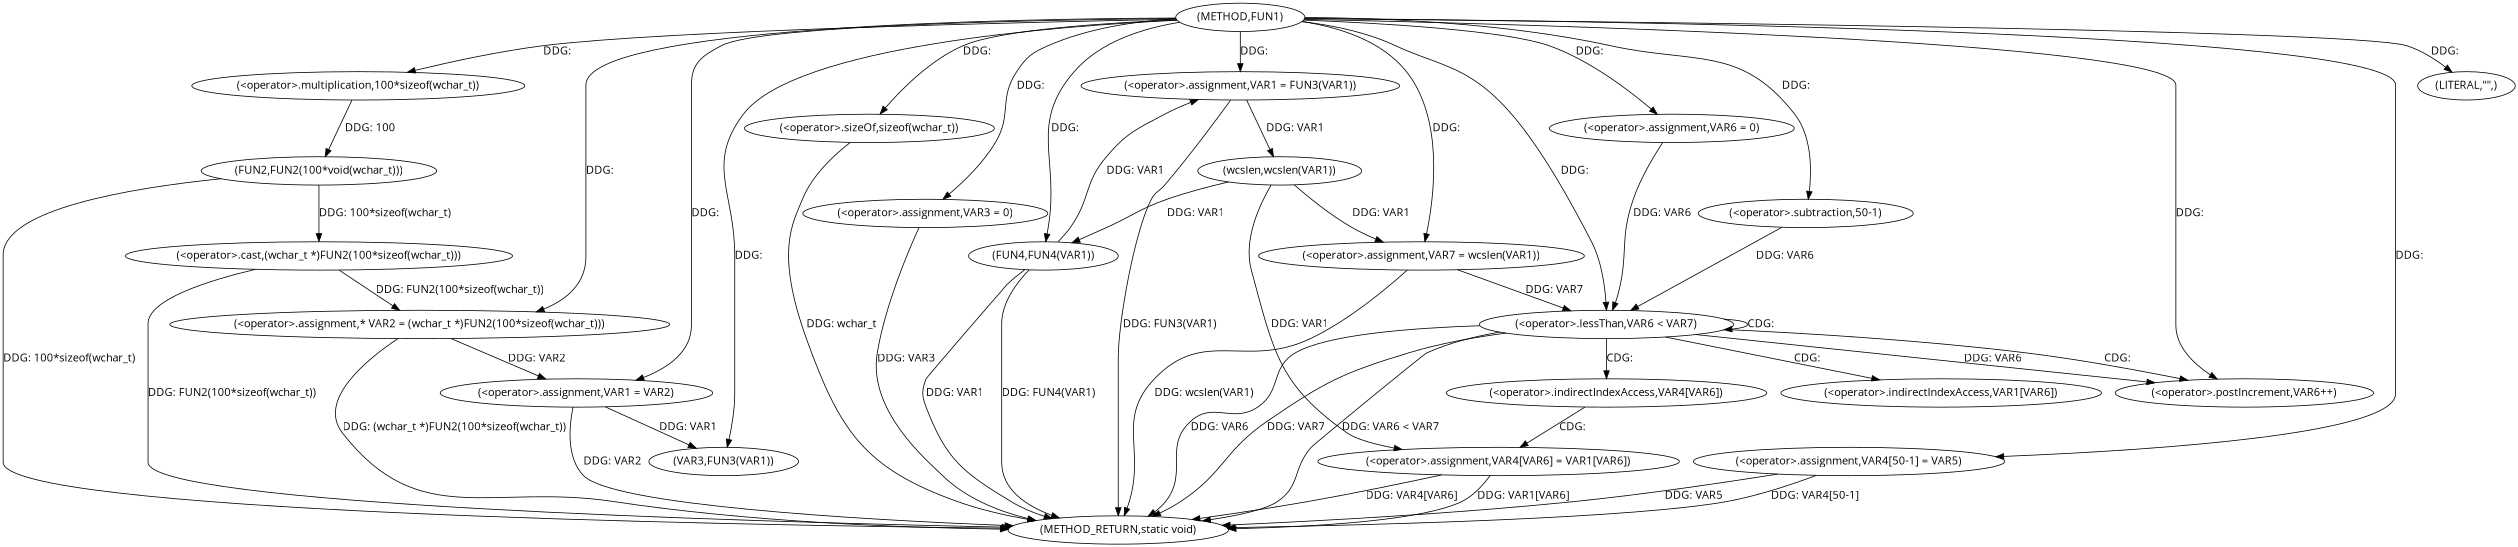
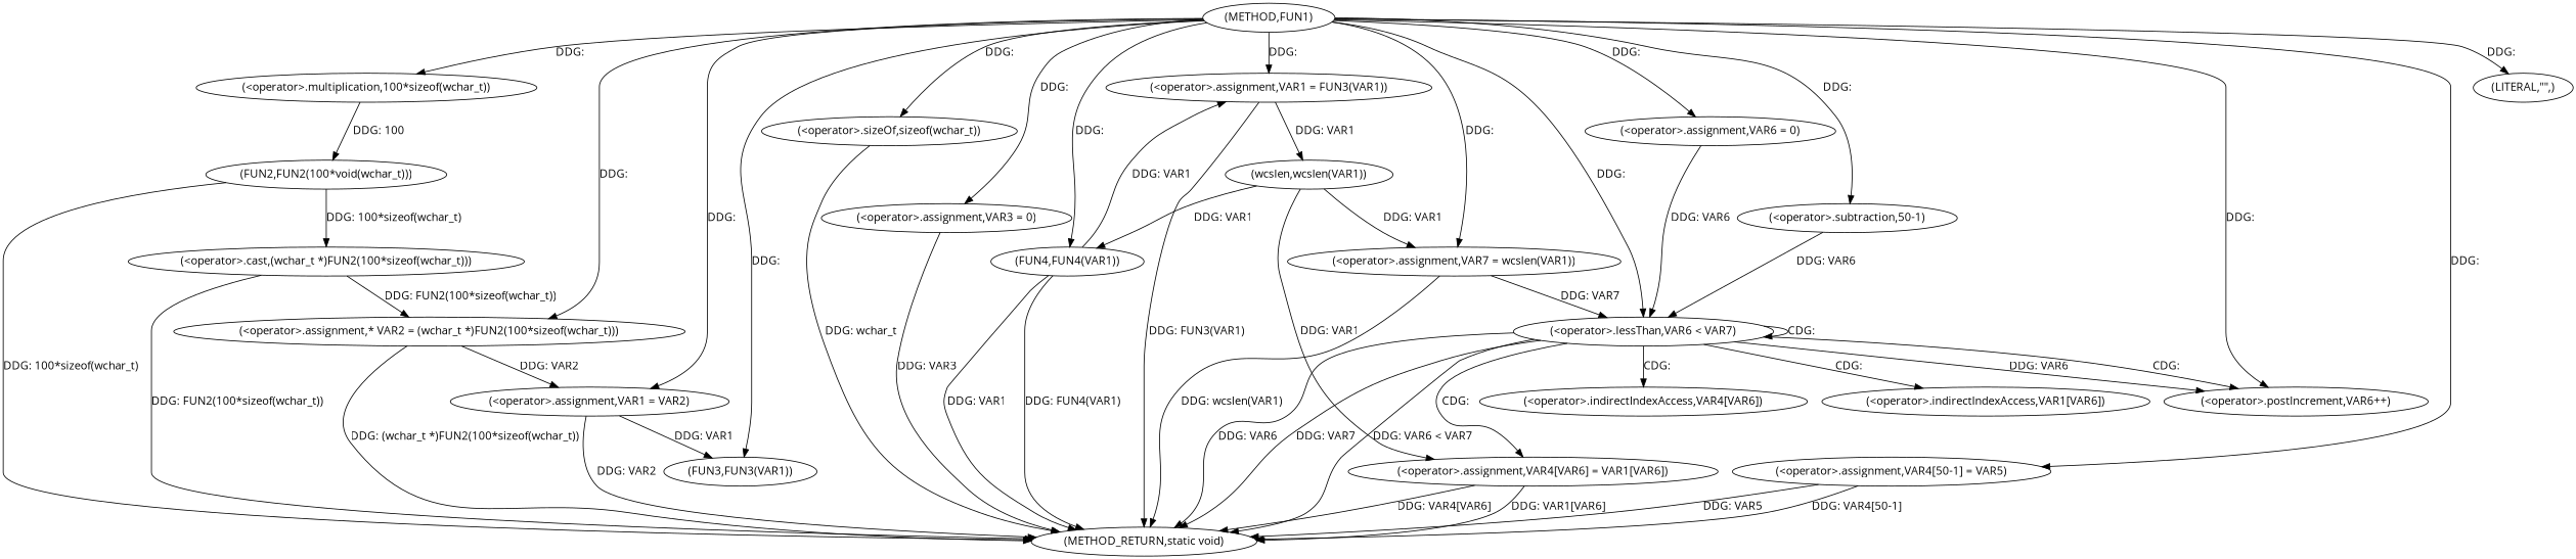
  digraph {
    fontname="Open Sans"
    node [fontname="Open Sans"]
    edge [fontname="Open Sans"]
    n1 [label="(METHOD,FUN1)"]
    n2 [label="(<operator>.assignment,* VAR2 = (wchar_t *)FUN2(100*sizeof(wchar_t)))"]
    n3 [label="(<operator>.multiplication,100*sizeof(wchar_t))"]
    n4 [label="(<operator>.sizeOf,sizeof(wchar_t))"]
    n5 [label="(<operator>.assignment,VAR1 = VAR2)"]
    n6 [label="(<operator>.assignment,VAR3 = 0)"]
    n7 [label="(<operator>.assignment,VAR1 = FUN3(VAR1))"]
-   n8 [label="(VAR3,FUN3(VAR1))"]
+   n8 [label="(FUN3,FUN3(VAR1))"]
    n9 [label="(LITERAL,\"\",)"]
    n10 [label="(<operator>.assignment,VAR7 = wcslen(VAR1))"]
    n11 [label="(<operator>.assignment,VAR6 = 0)"]
    n12 [label="(<operator>.lessThan,VAR6 < VAR7)"]
    n13 [label="(<operator>.postIncrement,VAR6++)"]
    n14 [label="(<operator>.assignment,VAR4[50-1] = VAR5)"]
    n15 [label="(<operator>.subtraction,50-1)"]
    n16 [label="(FUN4,FUN4(VAR1))"]
    n17 [label="(METHOD_RETURN,static void)"]
    n18 [label="(FUN2,FUN2(100*void(wchar_t)))"]
    n19 [label="(wcslen,wcslen(VAR1))"]
    n20 [label="(<operator>.assignment,VAR4[VAR6] = VAR1[VAR6])"]
    n21 [label="(<operator>.indirectIndexAccess,VAR4[VAR6])"]
    n22 [label="(<operator>.indirectIndexAccess,VAR1[VAR6])"]
    n23 [label="(<operator>.cast,(wchar_t *)FUN2(100*sizeof(wchar_t)))"]
    n1 -> n2 [label="DDG: "]
    n1 -> n3 [label="DDG: "]
    n1 -> n4 [label="DDG: "]
    n1 -> n5 [label="DDG: "]
    n1 -> n6 [label="DDG: "]
    n1 -> n7 [label="DDG: "]
    n1 -> n8 [label="DDG: "]
    n1 -> n9 [label="DDG: "]
    n1 -> n10 [label="DDG: "]
    n1 -> n11 [label="DDG: "]
    n1 -> n12 [label="DDG: "]
    n1 -> n13 [label="DDG: "]
    n1 -> n14 [label="DDG: "]
    n1 -> n15 [label="DDG: "]
    n1 -> n16 [label="DDG: "]
    n2 -> n5 [label="DDG: VAR2"]
    n2 -> n17 [label="DDG: (wchar_t *)FUN2(100*sizeof(wchar_t))"]
    n3 -> n18 [label="DDG: 100"]
    n4 -> n17 [label="DDG: wchar_t"]
    n5 -> n8 [label="DDG: VAR1"]
    n5 -> n17 [label="DDG: VAR2"]
    n6 -> n17 [label="DDG: VAR3"]
    n7 -> n17 [label="DDG: FUN3(VAR1)"]
    n7 -> n19 [label="DDG: VAR1"]
    n10 -> n12 [label="DDG: VAR7"]
    n10 -> n17 [label="DDG: wcslen(VAR1)"]
    n11 -> n12 [label="DDG: VAR6"]
    n12 -> n12 [label="CDG: "]
    n12 -> n13 [label="DDG: VAR6"]
    n12 -> n13 [label="CDG: "]
    n12 -> n17 [label="DDG: VAR6 < VAR7"]
    n12 -> n17 [label="DDG: VAR6"]
    n12 -> n17 [label="DDG: VAR7"]
-   n21 -> n20 [label="CDG: "]
+   n12 -> n20 [label="CDG: "]
    n12 -> n21 [label="CDG: "]
    n12 -> n22 [label="CDG: "]
    n14 -> n17 [label="DDG: VAR5"]
    n14 -> n17 [label="DDG: VAR4[50-1]"]
    n15 -> n12 [label="DDG: VAR6"]
    n16 -> n7 [label="DDG: VAR1"]
    n16 -> n17 [label="DDG: FUN4(VAR1)"]
    n16 -> n17 [label="DDG: VAR1"]
    n18 -> n17 [label="DDG: 100*sizeof(wchar_t)"]
    n18 -> n23 [label="DDG: 100*sizeof(wchar_t)"]
    n19 -> n10 [label="DDG: VAR1"]
    n19 -> n16 [label="DDG: VAR1"]
    n19 -> n20 [label="DDG: VAR1"]
    n20 -> n17 [label="DDG: VAR4[VAR6]"]
    n20 -> n17 [label="DDG: VAR1[VAR6]"]
    n23 -> n2 [label="DDG: FUN2(100*sizeof(wchar_t))"]
    n23 -> n17 [label="DDG: FUN2(100*sizeof(wchar_t))"]
  }
